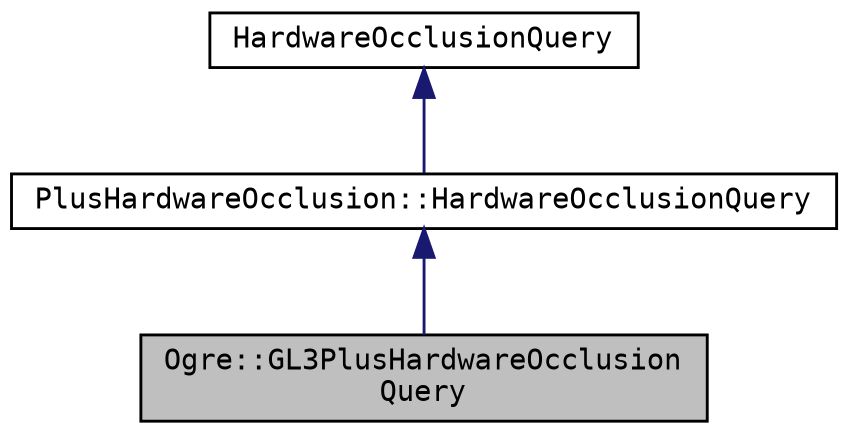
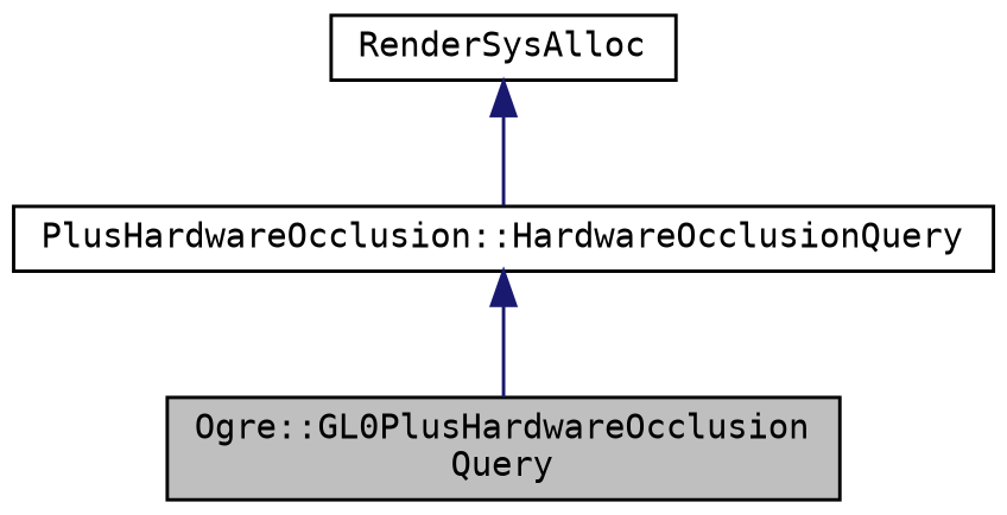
  digraph {
    fontname="DejaVu Sans Mono"
    node [color=black fontname="DejaVu Sans Mono" fontsize=10 shape=record]
    edge [color=midnightblue dir=back fontname="DejaVu Sans Mono" fontsize=10 labelfontname=Helvetica labelfontsize=10 style=solid]
-   n1 [fillcolor=grey75 fontcolor=black height=0.2 label="Ogre::GL3PlusHardwareOcclusion\lQuery" style=filled width=0.4]
+   n1 [fillcolor=grey75 fontcolor=black height=0.2 label="Ogre::GL0PlusHardwareOcclusion\lQuery" style=filled width=0.4]
    n2 [height=0.2 label="PlusHardwareOcclusion::HardwareOcclusionQuery" width=0.4]
-   n3 [height=0.2 label=HardwareOcclusionQuery width=0.4]
+   n3 [height=0.2 label=RenderSysAlloc width=0.4]
    n2 -> n1
    n3 -> n2
  }
